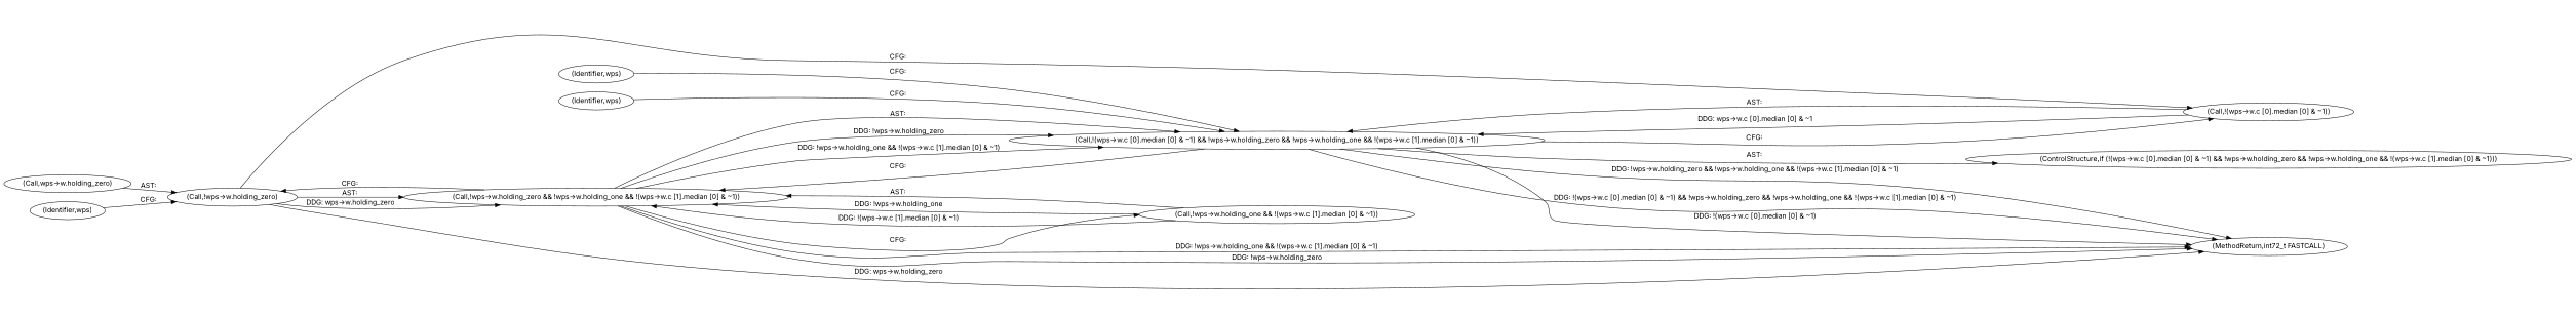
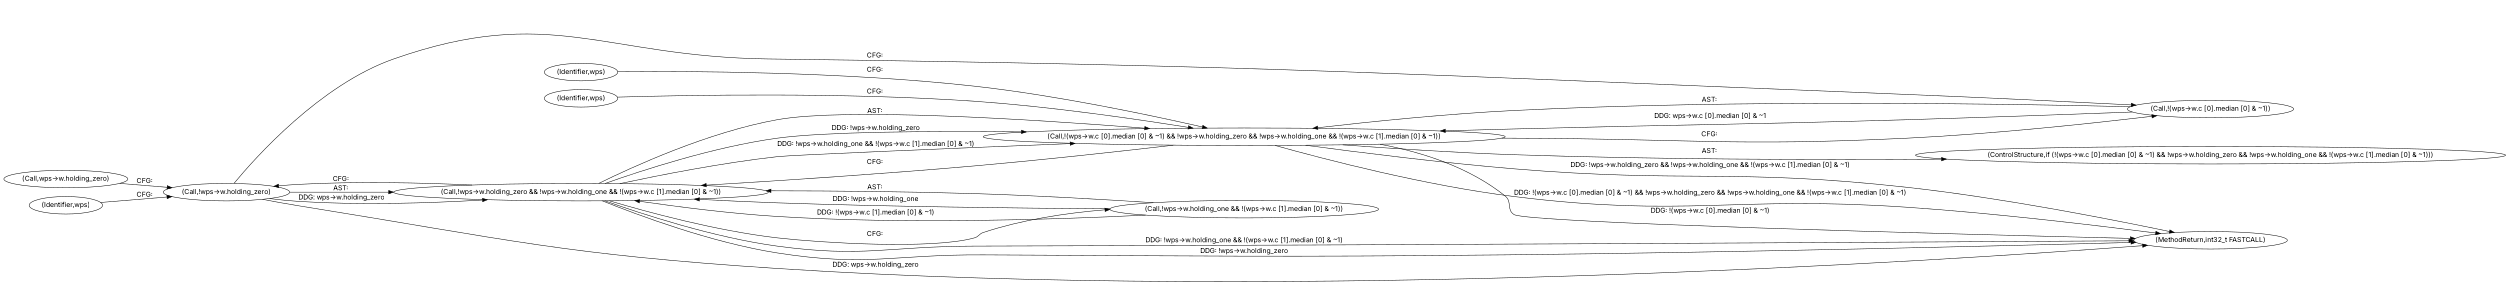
  digraph {
    fontname=Inter
    rankdir=LR
    node [fontname=Inter]
    edge [fontname=Inter]
    n1 [label="(Call,!wps->w.holding_zero)"]
    n2 [label="(Call,!wps->w.holding_zero && !wps->w.holding_one && !(wps->w.c [1].median [0] & ~1))"]
-   n3 [label="(MethodReturn,int72_t FASTCALL)"]
+   n3 [label="(MethodReturn,int32_t FASTCALL)"]
    n4 [label="(Call,!(wps->w.c [0].median [0] & ~1))"]
    n5 [label="(Call,!(wps->w.c [0].median [0] & ~1) && !wps->w.holding_zero && !wps->w.holding_one && !(wps->w.c [1].median [0] & ~1))"]
    n6 [label="(Call,!wps->w.holding_one && !(wps->w.c [1].median [0] & ~1))"]
    n7 [label="(Call,wps->w.holding_zero)"]
    n8 [label="(ControlStructure,if (!(wps->w.c [0].median [0] & ~1) && !wps->w.holding_zero && !wps->w.holding_one && !(wps->w.c [1].median [0] & ~1)))"]
    n9 [label="(Identifier,wps)"]
    n10 [label="(Identifier,wps)"]
    n11 [label="(Identifier,wps)"]
    n1 -> n2 [label="AST: "]
    n1 -> n2 [label="DDG: wps->w.holding_zero"]
    n1 -> n3 [label="DDG: wps->w.holding_zero"]
    n1 -> n4 [label="CFG: "]
    n2 -> n1 [label="CFG: "]
    n2 -> n3 [label="DDG: !wps->w.holding_one && !(wps->w.c [1].median [0] & ~1)"]
    n2 -> n3 [label="DDG: !wps->w.holding_zero"]
    n2 -> n5 [label="AST: "]
    n2 -> n5 [label="DDG: !wps->w.holding_zero"]
    n2 -> n5 [label="DDG: !wps->w.holding_one && !(wps->w.c [1].median [0] & ~1)"]
    n2 -> n6 [label="CFG: "]
    n4 -> n5 [label="AST: "]
    n4 -> n5 [label="DDG: wps->w.c [0].median [0] & ~1"]
    n5 -> n2 [label="CFG: "]
    n5 -> n3 [label="DDG: !(wps->w.c [0].median [0] & ~1)"]
    n5 -> n3 [label="DDG: !wps->w.holding_zero && !wps->w.holding_one && !(wps->w.c [1].median [0] & ~1)"]
    n5 -> n3 [label="DDG: !(wps->w.c [0].median [0] & ~1) && !wps->w.holding_zero && !wps->w.holding_one && !(wps->w.c [1].median [0] & ~1)"]
    n5 -> n4 [label="CFG: "]
    n5 -> n8 [label="AST: "]
    n6 -> n2 [label="AST: "]
    n6 -> n2 [label="DDG: !wps->w.holding_one"]
    n6 -> n2 [label="DDG: !(wps->w.c [1].median [0] & ~1)"]
-   n7 -> n1 [label="AST: "]
+   n7 -> n1 [label="CFG: "]
    n9 -> n1 [label="CFG: "]
    n10 -> n5 [label="CFG: "]
    n11 -> n5 [label="CFG: "]
  }
